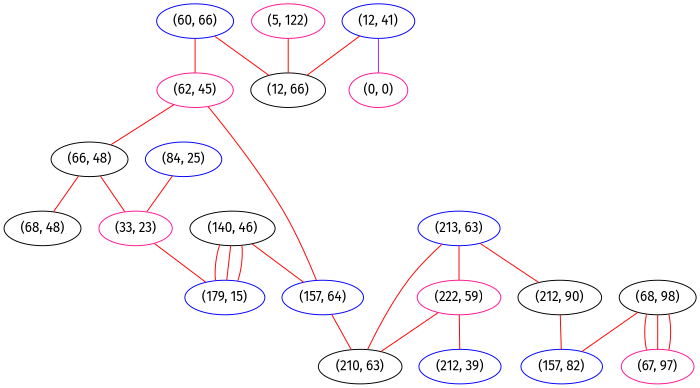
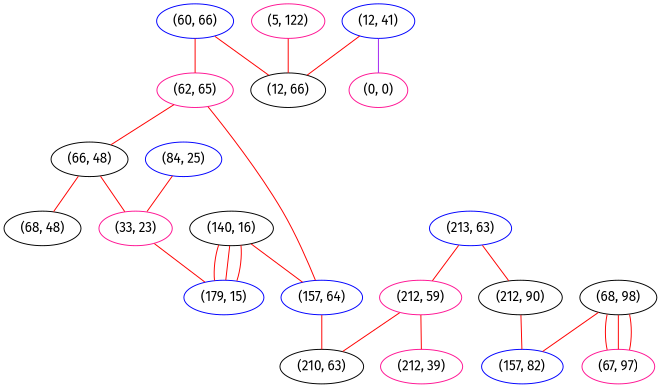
  graph {
    fontname="Fira Sans"
    node [color=blue fontname="Fira Sans"]
    edge [color=red fontname="Fira Sans" weight=1]
    "(60, 66)"
-   "(62, 65)" [color=deeppink label="(62, 45)"]
+   "(62, 65)" [color=deeppink]
    "(12, 66)" [color=black]
    "(157, 64)"
    "(66, 48)" [color=black]
    "(213, 63)"
-   "(212, 59)" [color=deeppink label="(222, 59)"]
+   "(212, 59)" [color=deeppink]
    "(212, 90)" [color=black]
    "(210, 63)" [color=black]
-   "(212, 39)"
+   "(212, 39)" [color=deeppink]
    "(157, 82)"
-   "(140, 16)" [color=black label="(140, 46)"]
+   "(140, 16)" [color=black]
    n13 [label="(179, 15)"]
    n14 [color=deeppink label="(33, 23)"]
    "(68, 48)" [color=black]
    "(5, 122)" [color=deeppink]
    "(68, 98)" [color=black]
    "(67, 97)" [color=deeppink]
    "(12, 41)"
    "(0, 0)" [color=deeppink]
    "(84, 25)"
    "(60, 66)" -- "(62, 65)"
    "(60, 66)" -- "(12, 66)"
    "(62, 65)" -- "(157, 64)"
    "(62, 65)" -- "(66, 48)"
    "(157, 64)" -- "(210, 63)"
    "(66, 48)" -- n14
    "(66, 48)" -- "(68, 48)"
    "(213, 63)" -- "(212, 59)"
    "(213, 63)" -- "(212, 90)"
-   "(213, 63)" -- "(210, 63)"
    "(212, 59)" -- "(210, 63)"
    "(212, 59)" -- "(212, 39)"
    "(212, 90)" -- "(157, 82)"
    "(140, 16)" -- "(157, 64)"
    "(140, 16)" -- n13
    "(140, 16)" -- n13
    "(140, 16)" -- n13
    n14 -- n13
    "(5, 122)" -- "(12, 66)"
    "(68, 98)" -- "(157, 82)"
    "(68, 98)" -- "(67, 97)"
    "(68, 98)" -- "(67, 97)"
    "(68, 98)" -- "(67, 97)"
    "(12, 41)" -- "(12, 66)"
    "(12, 41)" -- "(0, 0)" [color=purple weight=4]
    "(84, 25)" -- n14
  }
